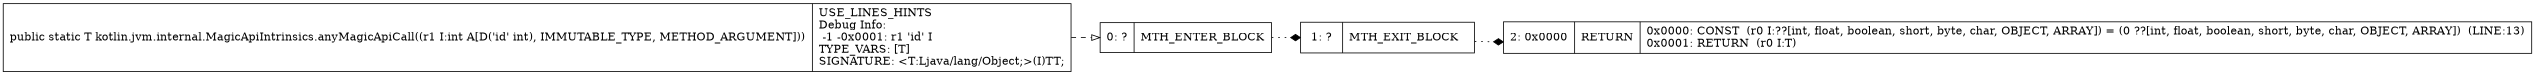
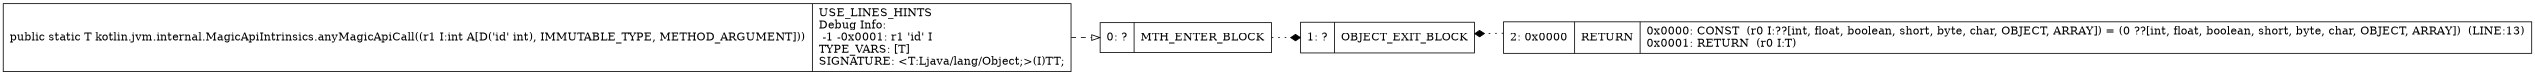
  digraph {
    rankdir=LR
    node [shape=record]
    edge [arrowhead=diamond style=dotted]
    n1 [label="{0\:\ ?|MTH_ENTER_BLOCK\l}"]
-   n2 [label="{1\:\ ?|MTH_EXIT_BLOCK\l}"]
+   n2 [label="{1\:\ ?|OBJECT_EXIT_BLOCK\l}"]
    n3 [label="{2\:\ 0x0000|RETURN\l|0x0000: CONST  (r0 I:??[int, float, boolean, short, byte, char, OBJECT, ARRAY]) = (0 ??[int, float, boolean, short, byte, char, OBJECT, ARRAY])  (LINE:13)\l0x0001: RETURN  (r0 I:T) \l}"]
    n4 [label="{public static T kotlin.jvm.internal.MagicApiIntrinsics.anyMagicApiCall((r1 I:int A[D('id' int), IMMUTABLE_TYPE, METHOD_ARGUMENT]))  | USE_LINES_HINTS\lDebug Info:\l  \-1 \-0x0001: r1 'id' I\lTYPE_VARS: [T]\lSIGNATURE: \<T:Ljava\/lang\/Object;\>(I)TT;\l}"]
    n1 -> n2
-   n2 -> n3
+   n3 -> n2
    n4 -> n1 [arrowhead=onormal style=dashed]
  }
